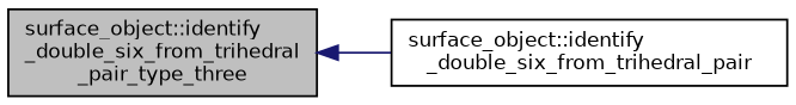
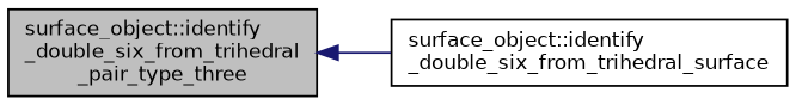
  digraph {
    rankdir=LR
    node [color=black fontname=Helvetica fontsize=10 shape=record style=filled]
    n1 [fillcolor=grey75 fontcolor=black height=0.2 label="surface_object::identify\l_double_six_from_trihedral\l_pair_type_three" width=0.4]
-   n2 [fillcolor=white height=0.2 label="surface_object::identify\l_double_six_from_trihedral_pair" width=0.4]
+   n2 [fillcolor=white height=0.2 label="surface_object::identify\l_double_six_from_trihedral_surface" width=0.4]
    n1 -> n2 [color=midnightblue dir=back fontname=Helvetica fontsize=10 labelfontname=Helvetica labelfontsize=10 style=solid]
  }
